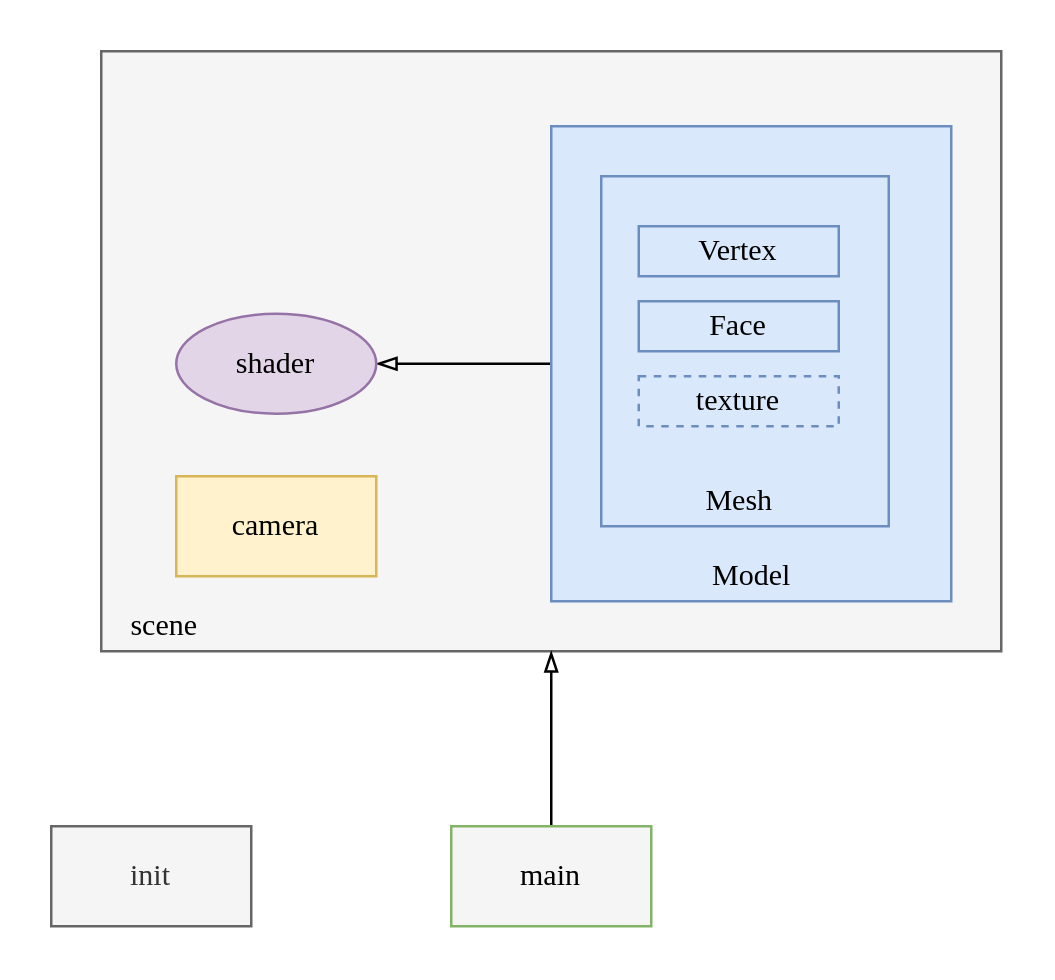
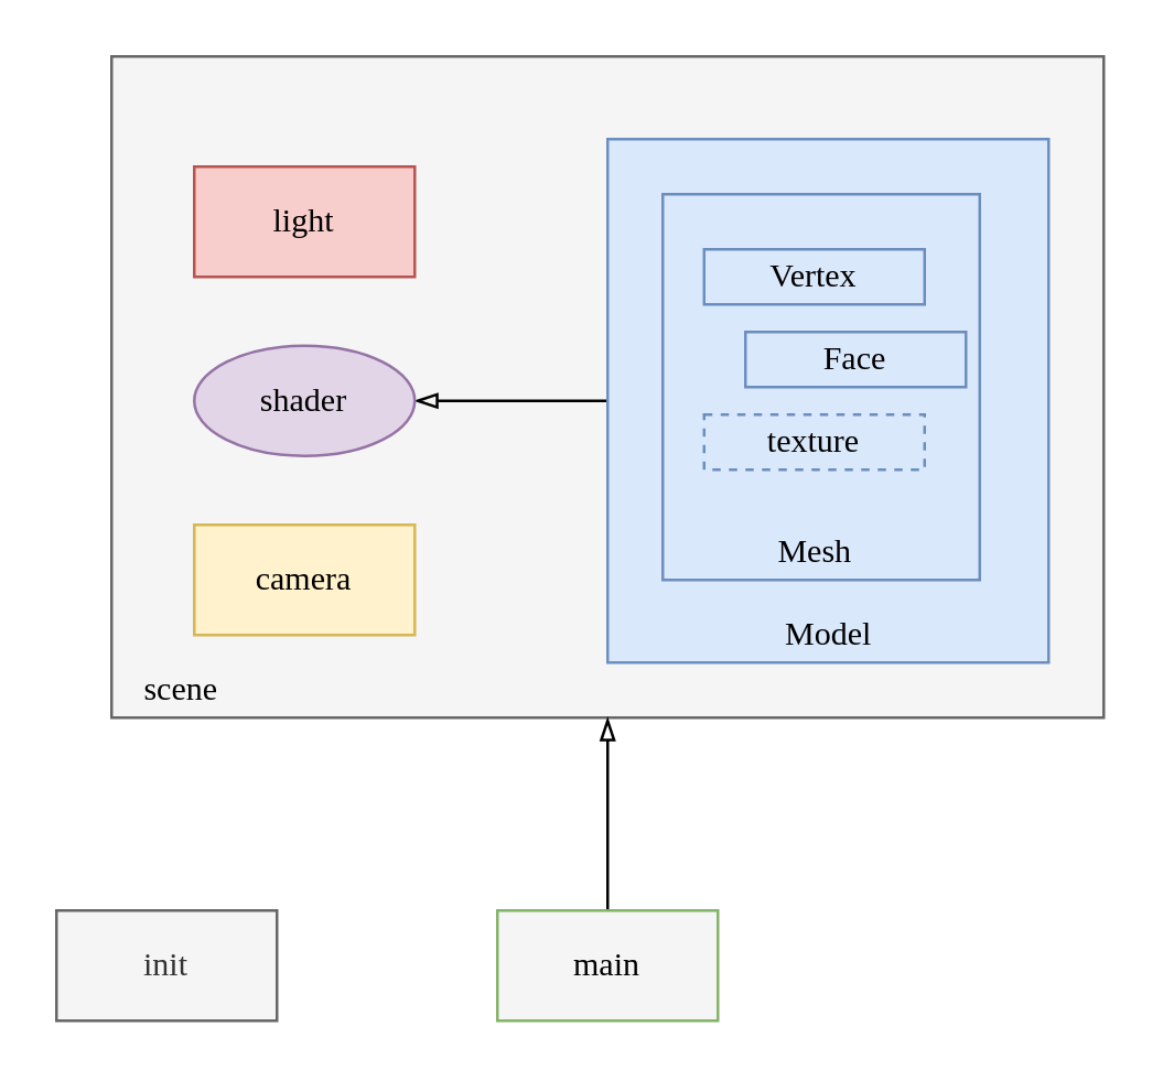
  <mxCell id="0" />
  <mxCell id="1" parent="0" />
  <mxCell id="2" value="" style="rounded=0;whiteSpace=wrap;html=1;fontFamily=Lucida Console;fillColor=#f5f5f5;strokeColor=#666666;fontColor=#333333;" vertex="1" parent="1"><mxGeometry x="40" y="20" width="360" height="240" as="geometry" /></mxCell>
  <mxCell id="3" style="edgeStyle=none;rounded=0;orthogonalLoop=1;jettySize=auto;html=1;endArrow=blockThin;endFill=0;fontFamily=Lucida Console;" edge="1" parent="1" source="4" target="5"><mxGeometry relative="1" as="geometry" /></mxCell>
  <mxCell id="4" value="" style="rounded=0;whiteSpace=wrap;html=1;fontFamily=Lucida Console;fillColor=#dae8fc;strokeColor=#6c8ebf;" vertex="1" parent="1"><mxGeometry x="220" y="50" width="160" height="190" as="geometry" /></mxCell>
  <mxCell id="5" value="&lt;span&gt;shader&lt;/span&gt;" style="ellipse;whiteSpace=wrap;html=1;fontFamily=Lucida Console;fillColor=#e1d5e7;strokeColor=#9673a6;" parent="1" vertex="1"><mxGeometry x="70" y="125" width="80" height="40" as="geometry" /></mxCell>
  <mxCell id="6" value="&lt;span&gt;camera&lt;/span&gt;" style="rounded=0;whiteSpace=wrap;html=1;fontFamily=Lucida Console;fillColor=#fff2cc;strokeColor=#d6b656;" parent="1" vertex="1"><mxGeometry x="70" y="190" width="80" height="40" as="geometry" /></mxCell>
  <mxCell id="7" value="&lt;span&gt;init&lt;/span&gt;" style="rounded=0;whiteSpace=wrap;html=1;fontFamily=Lucida Console;fillColor=#f5f5f5;strokeColor=#666666;fontColor=#333333;" parent="1" vertex="1"><mxGeometry x="20" y="330" width="80" height="40" as="geometry" /></mxCell>
  <mxCell id="8" style="edgeStyle=none;rounded=0;orthogonalLoop=1;jettySize=auto;html=1;endArrow=blockThin;endFill=0;fontFamily=Lucida Console;" edge="1" parent="1" source="9" target="2"><mxGeometry relative="1" as="geometry"><mxPoint x="180" y="390" as="targetPoint" /></mxGeometry></mxCell>
  <mxCell id="9" value="&lt;span&gt;main&lt;/span&gt;" style="rounded=0;whiteSpace=wrap;html=1;fontFamily=Lucida Console;fillColor=#f5f5f5;strokeColor=#82b366;" parent="1" vertex="1"><mxGeometry x="180" y="330" width="80" height="40" as="geometry" /></mxCell>
  <mxCell id="10" value="" style="rounded=0;whiteSpace=wrap;html=1;fontFamily=Lucida Console;fillColor=#dae8fc;strokeColor=#6c8ebf;" vertex="1" parent="1"><mxGeometry x="240" y="70" width="115" height="140" as="geometry" /></mxCell>
  <mxCell id="11" value="&lt;span&gt;texture&lt;/span&gt;" style="rounded=0;whiteSpace=wrap;html=1;fontFamily=Lucida Console;fillColor=#dae8fc;strokeColor=#6c8ebf;dashed=1;" parent="1" vertex="1"><mxGeometry x="255" y="150" width="80" height="20" as="geometry" /></mxCell>
  <mxCell id="12" value="&lt;span&gt;Vertex&lt;/span&gt;" style="rounded=0;whiteSpace=wrap;html=1;fontFamily=Lucida Console;fillColor=#dae8fc;strokeColor=#6c8ebf;" vertex="1" parent="1"><mxGeometry x="255" y="90" width="80" height="20" as="geometry" /></mxCell>
- <mxCell id="13" value="&lt;span&gt;Face&lt;/span&gt;" style="rounded=0;whiteSpace=wrap;html=1;fontFamily=Lucida Console;fillColor=#dae8fc;strokeColor=#6c8ebf;" vertex="1" parent="1"><mxGeometry x="255" y="120" width="80" height="20" as="geometry" /></mxCell>
+ <mxCell id="13" value="&lt;span&gt;Face&lt;/span&gt;" style="rounded=0;whiteSpace=wrap;html=1;fontFamily=Lucida Console;fillColor=#dae8fc;strokeColor=#6c8ebf;" vertex="1" parent="1"><mxGeometry x="270" y="120" width="80" height="20" as="geometry" /></mxCell>
  <mxCell id="14" value="&lt;span&gt;scene&lt;/span&gt;" style="text;html=1;align=center;verticalAlign=middle;resizable=0;points=[];autosize=1;fontFamily=Lucida Console;" vertex="1" parent="1"><mxGeometry x="40" y="240" width="50" height="20" as="geometry" /></mxCell>
+ <mxCell id="15" value="&lt;span&gt;light&lt;/span&gt;" style="rounded=0;whiteSpace=wrap;html=1;fontFamily=Lucida Console;fillColor=#f8cecc;strokeColor=#b85450;" vertex="1" parent="1"><mxGeometry x="70" y="60" width="80" height="40" as="geometry" /></mxCell>
  <mxCell id="16" value="Mesh" style="text;html=1;align=center;verticalAlign=middle;resizable=0;points=[];autosize=1;fontFamily=Lucida Console;" vertex="1" parent="1"><mxGeometry x="275" y="190" width="40" height="20" as="geometry" /></mxCell>
  <mxCell id="17" value="Model" style="text;html=1;align=center;verticalAlign=middle;resizable=0;points=[];autosize=1;fontFamily=Lucida Console;" vertex="1" parent="1"><mxGeometry x="275" y="220" width="50" height="20" as="geometry" /></mxCell>
